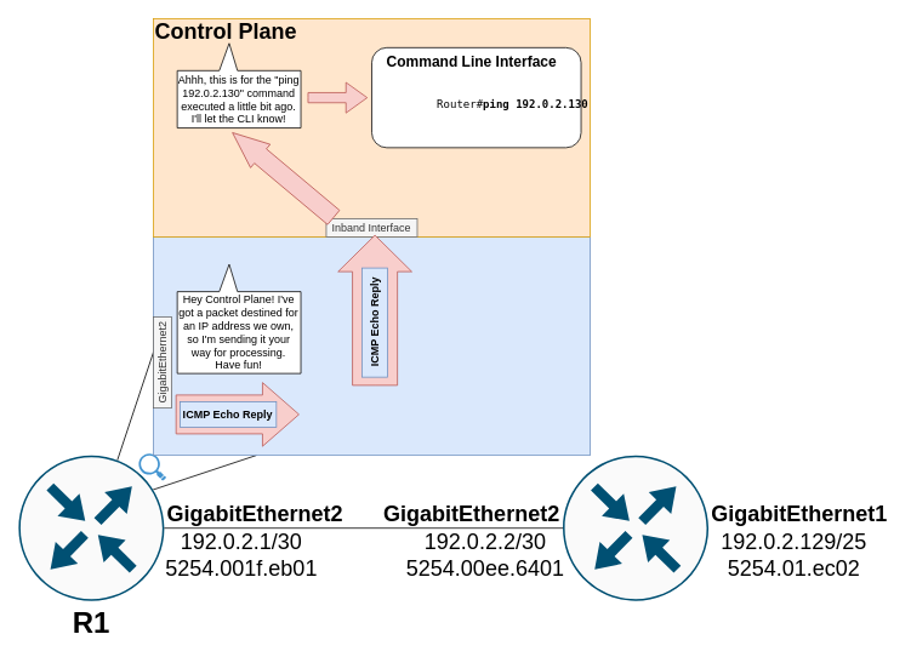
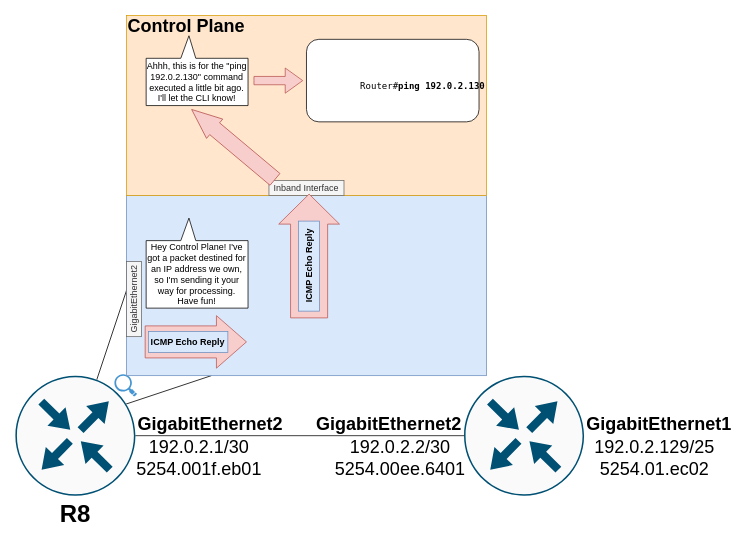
  <mxCell id="0" />
  <mxCell id="1" parent="0" />
  <mxCell id="2" value="" style="triangle;whiteSpace=wrap;html=1;rotation=-225;" parent="1" vertex="1"><mxGeometry x="88" y="420" width="160" height="160" as="geometry" /></mxCell>
  <mxCell id="3" value="&lt;font style=&quot;font-size: 24px&quot;&gt;GigabitEthernet2&lt;/font&gt;" style="text;html=1;strokeColor=none;fillColor=none;align=center;verticalAlign=middle;whiteSpace=wrap;rounded=0;fontSize=12;fontStyle=1" parent="1" vertex="1"><mxGeometry x="418" y="555" width="200" height="20" as="geometry" /></mxCell>
  <mxCell id="4" value="&lt;font style=&quot;font-size: 24px&quot;&gt;192.0.2.2/30&lt;br&gt;5254.00ee.6401&lt;br&gt;&lt;/font&gt;" style="text;html=1;strokeColor=none;fillColor=none;align=center;verticalAlign=middle;whiteSpace=wrap;rounded=0;fontSize=12;" parent="1" vertex="1"><mxGeometry x="448" y="580" width="170" height="60" as="geometry" /></mxCell>
  <mxCell id="5" value="" style="sketch=0;points=[[0.5,0,0],[1,0.5,0],[0.5,1,0],[0,0.5,0],[0.145,0.145,0],[0.856,0.145,0],[0.855,0.856,0],[0.145,0.855,0]];verticalLabelPosition=bottom;html=1;verticalAlign=top;aspect=fixed;align=center;pointerEvents=1;shape=mxgraph.cisco19.rect;prIcon=router;fillColor=#FAFAFA;strokeColor=#005073;" parent="1" vertex="1"><mxGeometry x="618" y="500" width="160" height="160" as="geometry" /></mxCell>
  <mxCell id="6" value="" style="shadow=0;dashed=0;html=1;strokeColor=none;fillColor=#4495D1;labelPosition=center;verticalLabelPosition=bottom;verticalAlign=top;align=center;outlineConnect=0;shape=mxgraph.veeam.magnifying_glass;pointerEvents=1;" parent="1" vertex="1"><mxGeometry x="152" y="498" width="30.2" height="29.76" as="geometry" /></mxCell>
  <mxCell id="7" value="" style="rounded=0;whiteSpace=wrap;html=1;fillColor=#dae8fc;strokeColor=#6c8ebf;" parent="1" vertex="1"><mxGeometry x="168" y="260" width="480" height="240" as="geometry" /></mxCell>
  <mxCell id="8" value="GigabitEthernet2" style="text;html=1;strokeColor=#666666;fillColor=#f5f5f5;align=center;verticalAlign=middle;whiteSpace=wrap;rounded=0;fontSize=12;fontColor=#333333;rotation=-90;" parent="1" vertex="1"><mxGeometry x="128" y="388" width="100" height="20" as="geometry" /></mxCell>
  <mxCell id="9" value="&lt;font style=&quot;font-size: 24px&quot;&gt;GigabitEthernet1&lt;/font&gt;" style="text;html=1;strokeColor=none;fillColor=none;align=center;verticalAlign=middle;whiteSpace=wrap;rounded=0;fontSize=12;fontStyle=1" parent="1" vertex="1"><mxGeometry x="778.2" y="555" width="200" height="20" as="geometry" /></mxCell>
  <mxCell id="10" value="&lt;font style=&quot;font-size: 24px&quot;&gt;192.0.2.129/25&lt;br&gt;5254.01.ec02&lt;br&gt;&lt;/font&gt;" style="text;html=1;strokeColor=none;fillColor=none;align=center;verticalAlign=middle;whiteSpace=wrap;rounded=0;fontSize=12;" parent="1" vertex="1"><mxGeometry x="787.2" y="580" width="170" height="60" as="geometry" /></mxCell>
  <mxCell id="11" value="" style="rounded=0;whiteSpace=wrap;html=1;fillColor=#ffe6cc;strokeColor=#d79b00;" parent="1" vertex="1"><mxGeometry x="168" y="20" width="480" height="240" as="geometry" /></mxCell>
  <mxCell id="12" value="&lt;b&gt;&lt;font style=&quot;font-size: 24px;&quot;&gt;Control Plane&lt;/font&gt;&lt;/b&gt;" style="text;html=1;strokeColor=none;fillColor=none;align=center;verticalAlign=middle;whiteSpace=wrap;rounded=0;" parent="1" vertex="1"><mxGeometry x="168" y="20" width="160" height="30" as="geometry" /></mxCell>
  <mxCell id="13" value="" style="shape=image;verticalLabelPosition=bottom;labelBackgroundColor=default;verticalAlign=top;aspect=fixed;imageAspect=0;image=https://www.shareicon.net/data/2015/09/18/642495_foot_512x512.png;" parent="1" vertex="1"><mxGeometry x="338" y="408" width="102" height="102" as="geometry" /></mxCell>
  <mxCell id="14" value="Inband Interface" style="text;html=1;strokeColor=#666666;fillColor=#f5f5f5;align=center;verticalAlign=middle;whiteSpace=wrap;rounded=0;fontSize=12;fontColor=#333333;rotation=0;" parent="1" vertex="1"><mxGeometry x="358" y="240" width="100" height="20" as="geometry" /></mxCell>
  <mxCell id="15" value="" style="html=1;shadow=0;dashed=0;align=center;verticalAlign=middle;shape=mxgraph.arrows2.arrow;dy=0.39;dx=40;notch=0;fillColor=#f8cecc;strokeColor=#b85450;rotation=-90;" parent="1" vertex="1"><mxGeometry x="329" y="300" width="165" height="81" as="geometry" /></mxCell>
  <mxCell id="16" value="&lt;b&gt;ICMP Echo Reply&lt;/b&gt;" style="rounded=0;whiteSpace=wrap;html=1;align=center;fillColor=#dae8fc;strokeColor=#6c8ebf;rotation=-90;" parent="1" vertex="1"><mxGeometry x="351.5" y="340" width="120" height="28" as="geometry" /></mxCell>
  <mxCell id="17" value="&lt;span style=&quot;&quot;&gt;Hey Control Plane! I've got a packet destined for an IP address we own, so I'm sending it your way for processing. Have fun!&lt;/span&gt;" style="shape=callout;whiteSpace=wrap;html=1;perimeter=calloutPerimeter;flipV=1;position2=0.42;size=30;position=0.34;" parent="1" vertex="1"><mxGeometry x="194.3" y="290" width="135.8" height="120" as="geometry" /></mxCell>
  <mxCell id="18" value="" style="sketch=0;points=[[0.5,0,0],[1,0.5,0],[0.5,1,0],[0,0.5,0],[0.145,0.145,0],[0.856,0.145,0],[0.855,0.856,0],[0.145,0.855,0]];verticalLabelPosition=bottom;html=1;verticalAlign=top;aspect=fixed;align=center;pointerEvents=1;shape=mxgraph.cisco19.rect;prIcon=router;fillColor=#FAFAFA;strokeColor=#005073;" vertex="1" parent="1"><mxGeometry x="20" y="500" width="160" height="160" as="geometry" /></mxCell>
- <mxCell id="19" value="&lt;font style=&quot;font-size: 32px&quot;&gt;&lt;b&gt;R1&lt;/b&gt;&lt;br&gt;&lt;/font&gt;" style="text;html=1;strokeColor=none;fillColor=none;align=center;verticalAlign=middle;whiteSpace=wrap;rounded=0;" vertex="1" parent="1"><mxGeometry x="60" y="670" width="80" height="30" as="geometry" /></mxCell>
+ <mxCell id="19" value="&lt;font style=&quot;font-size: 32px&quot;&gt;&lt;b&gt;R8&lt;/b&gt;&lt;br&gt;&lt;/font&gt;" style="text;html=1;strokeColor=none;fillColor=none;align=center;verticalAlign=middle;whiteSpace=wrap;rounded=0;" vertex="1" parent="1"><mxGeometry x="60" y="670" width="80" height="30" as="geometry" /></mxCell>
  <mxCell id="20" value="&lt;font style=&quot;font-size: 24px&quot;&gt;GigabitEthernet2&lt;/font&gt;" style="text;html=1;strokeColor=none;fillColor=none;align=center;verticalAlign=middle;whiteSpace=wrap;rounded=0;fontSize=12;fontStyle=1" vertex="1" parent="1"><mxGeometry x="180" y="555" width="200" height="20" as="geometry" /></mxCell>
  <mxCell id="21" value="&lt;font style=&quot;font-size: 24px&quot;&gt;192.0.2.1/30&lt;br&gt;5254.001f.eb01&lt;br&gt;&lt;/font&gt;" style="text;html=1;strokeColor=none;fillColor=none;align=center;verticalAlign=middle;whiteSpace=wrap;rounded=0;fontSize=12;" vertex="1" parent="1"><mxGeometry x="180" y="580" width="170" height="60" as="geometry" /></mxCell>
  <mxCell id="22" style="edgeStyle=orthogonalEdgeStyle;rounded=0;orthogonalLoop=1;jettySize=auto;html=1;exitX=1;exitY=0.5;exitDx=0;exitDy=0;exitPerimeter=0;entryX=0;entryY=0.5;entryDx=0;entryDy=0;entryPerimeter=0;endArrow=none;endFill=0;" edge="1" parent="1"><mxGeometry relative="1" as="geometry"><mxPoint x="180" y="580" as="sourcePoint" /><mxPoint x="618" y="580" as="targetPoint" /></mxGeometry></mxCell>
  <mxCell id="23" value="" style="html=1;shadow=0;dashed=0;align=center;verticalAlign=middle;shape=mxgraph.arrows2.arrow;dy=0.39;dx=40;notch=0;fillColor=#f8cecc;strokeColor=#b85450;rotation=0;" vertex="1" parent="1"><mxGeometry x="193" y="420" width="135" height="70" as="geometry" /></mxCell>
  <mxCell id="24" value="&lt;b&gt;ICMP Echo Reply&lt;/b&gt;" style="rounded=0;whiteSpace=wrap;html=1;align=center;fillColor=#dae8fc;strokeColor=#6c8ebf;rotation=0;" vertex="1" parent="1"><mxGeometry x="197.4" y="441" width="105.8" height="28" as="geometry" /></mxCell>
  <mxCell id="25" value="&lt;span style=&quot;&quot;&gt;Ahhh, this is for the &quot;ping 192.0.2.130&quot; command executed a little bit ago. I'll let the CLI know!&lt;/span&gt;" style="shape=callout;whiteSpace=wrap;html=1;perimeter=calloutPerimeter;flipV=1;position2=0.42;size=30;position=0.34;" vertex="1" parent="1"><mxGeometry x="194.3" y="47" width="135.8" height="93" as="geometry" /></mxCell>
  <mxCell id="26" value="" style="html=1;shadow=0;dashed=0;align=center;verticalAlign=middle;shape=mxgraph.arrows2.arrow;dy=0.39;dx=40;notch=0;fillColor=#f8cecc;strokeColor=#b85450;rotation=-140;" vertex="1" parent="1"><mxGeometry x="238" y="175" width="145" height="33.57" as="geometry" /></mxCell>
  <mxCell id="27" value="" style="rounded=1;whiteSpace=wrap;html=1;" vertex="1" parent="1"><mxGeometry x="408" y="51.71" width="230" height="110" as="geometry" /></mxCell>
- <mxCell id="28" value="&lt;b&gt;&lt;font style=&quot;font-size: 16px;&quot;&gt;Command Line Interface&lt;/font&gt;&lt;/b&gt;" style="text;html=1;strokeColor=none;fillColor=none;align=center;verticalAlign=middle;whiteSpace=wrap;rounded=0;" vertex="1" parent="1"><mxGeometry x="423" y="51.71" width="190" height="30" as="geometry" /></mxCell>
  <mxCell id="29" value="" style="shape=image;html=1;verticalAlign=top;verticalLabelPosition=bottom;labelBackgroundColor=#ffffff;imageAspect=0;aspect=fixed;image=https://cdn0.iconfinder.com/data/icons/octicons/1024/terminal-128.png;fontSize=16;" vertex="1" parent="1"><mxGeometry x="418" y="85.21" width="60" height="60" as="geometry" /></mxCell>
  <mxCell id="30" value="&lt;pre style=&quot;font-size: 12px;&quot;&gt;Router#&lt;b&gt;ping 192.0.2.130&lt;/b&gt;&lt;/pre&gt;" style="text;html=1;strokeColor=none;fillColor=none;align=left;verticalAlign=middle;whiteSpace=wrap;rounded=0;fontSize=12;" vertex="1" parent="1"><mxGeometry x="478" y="100.21" width="160" height="30" as="geometry" /></mxCell>
  <mxCell id="31" value="" style="html=1;shadow=0;dashed=0;align=center;verticalAlign=middle;shape=mxgraph.arrows2.arrow;dy=0.67;dx=23.33;notch=0;fillColor=#f8cecc;strokeColor=#b85450;rotation=0;" vertex="1" parent="1"><mxGeometry x="338" y="89.93" width="65" height="33.57" as="geometry" /></mxCell>
